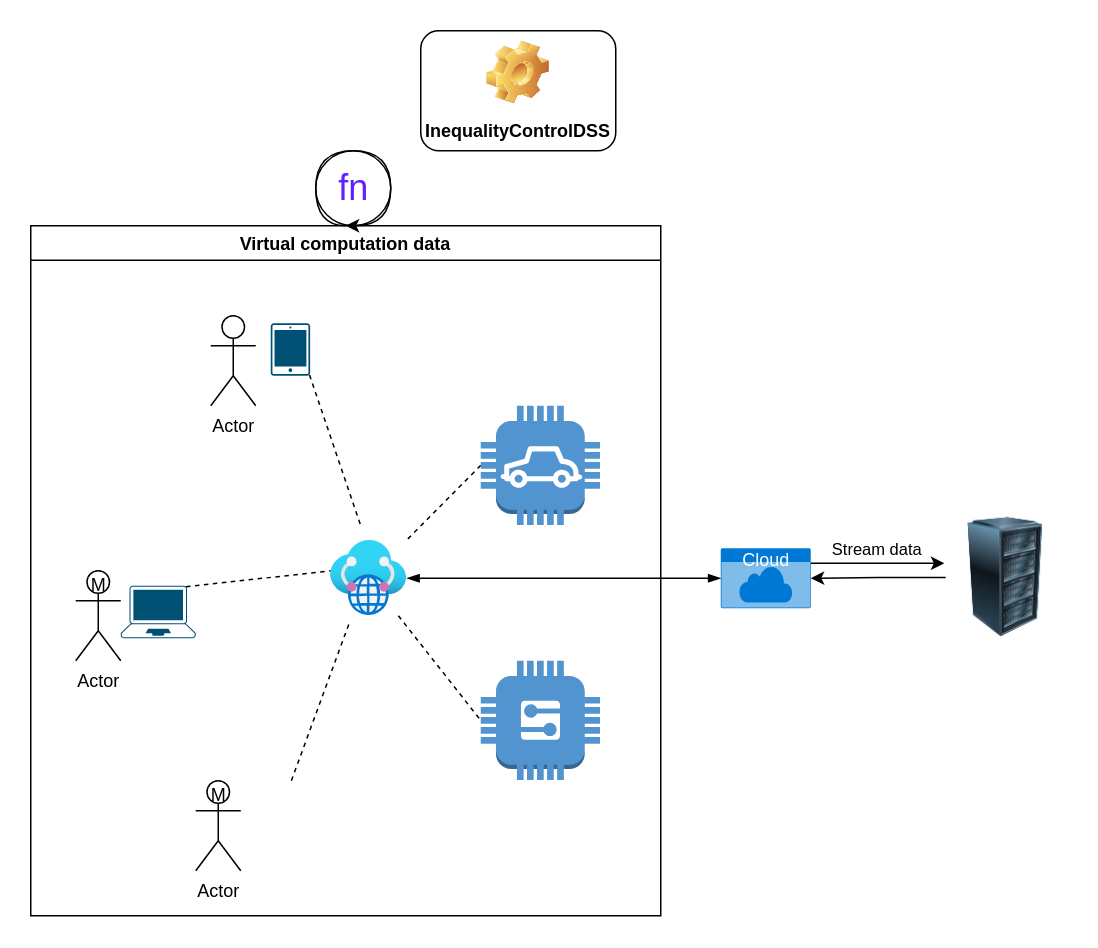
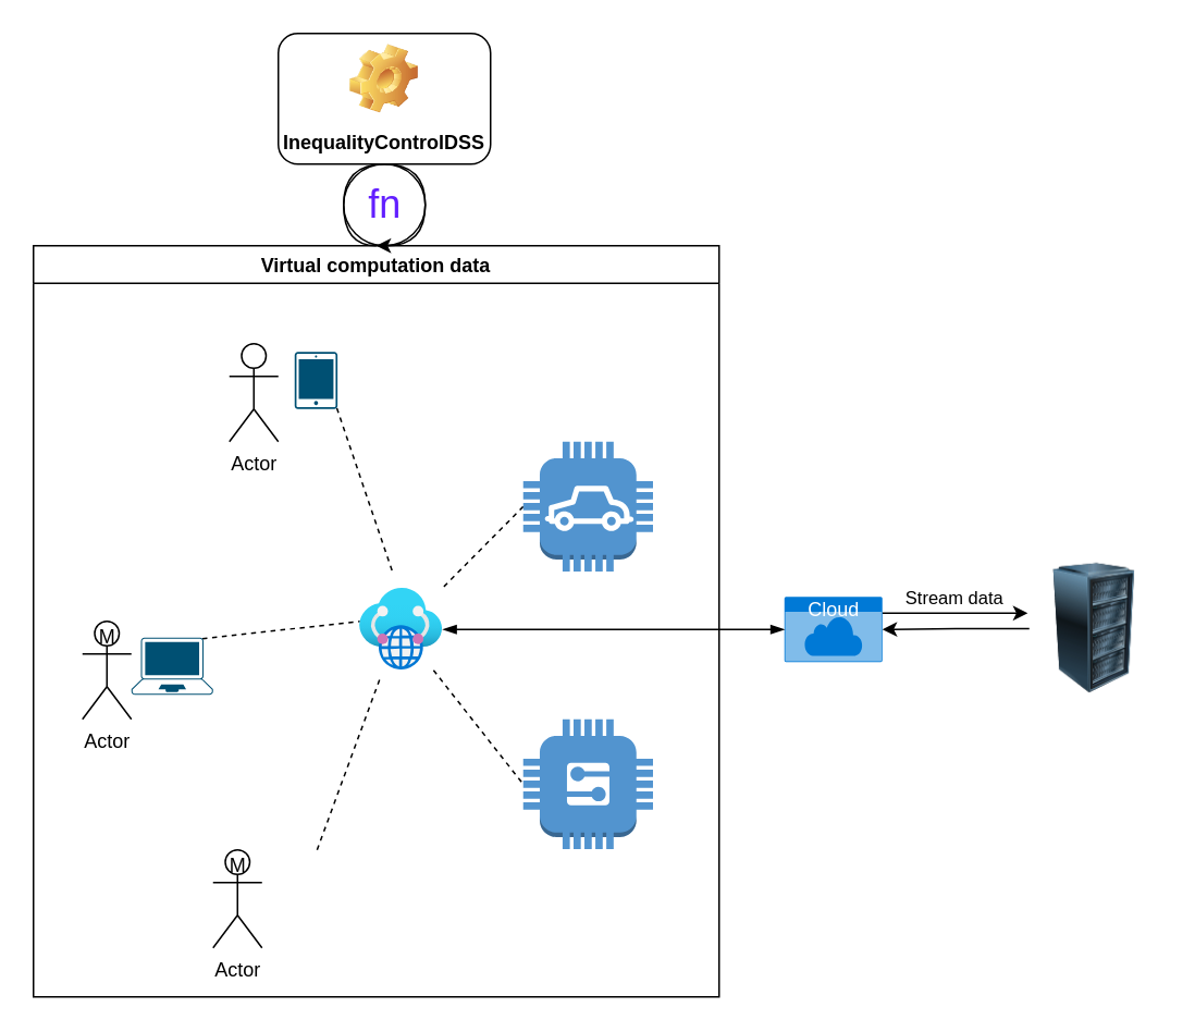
  <mxCell id="0" />
  <mxCell id="1" parent="0" />
  <mxCell id="2" value="&lt;font color=&quot;#621fff&quot;&gt;fn&lt;/font&gt;" style="shape=mxgraph.electrical.abstract.function;html=1;shadow=0;dashed=0;align=center;strokeWidth=1;fontSize=24;backgroundOutline=0;labelPadding=0;" vertex="1" parent="1"><mxGeometry x="210" y="100" width="50" height="50" as="geometry" /></mxCell>
  <mxCell id="3" value="Actor" style="shape=umlActor;verticalLabelPosition=bottom;verticalAlign=top;html=1;outlineConnect=0;" parent="1" vertex="1"><mxGeometry x="50" y="380" width="30" height="60" as="geometry" /></mxCell>
  <mxCell id="4" value="Actor" style="shape=umlActor;verticalLabelPosition=bottom;verticalAlign=top;html=1;outlineConnect=0;" parent="1" vertex="1"><mxGeometry x="140" y="210" width="30" height="60" as="geometry" /></mxCell>
  <mxCell id="5" value="M" style="text;html=1;align=center;verticalAlign=middle;resizable=0;points=[];autosize=1;strokeColor=none;fillColor=none;" parent="1" vertex="1"><mxGeometry x="50" y="380" width="30" height="20" as="geometry" /></mxCell>
  <mxCell id="6" value="Actor" style="shape=umlActor;verticalLabelPosition=bottom;verticalAlign=top;html=1;outlineConnect=0;" parent="1" vertex="1"><mxGeometry x="130" y="520" width="30" height="60" as="geometry" /></mxCell>
  <mxCell id="7" value="M" style="text;html=1;align=center;verticalAlign=middle;resizable=0;points=[];autosize=1;strokeColor=none;fillColor=none;" parent="1" vertex="1"><mxGeometry x="130" y="520" width="30" height="20" as="geometry" /></mxCell>
  <mxCell id="8" style="edgeStyle=none;rounded=0;orthogonalLoop=1;jettySize=auto;html=1;exitX=0.87;exitY=0.02;exitDx=0;exitDy=0;exitPerimeter=0;entryX=0;entryY=0.4;entryDx=0;entryDy=0;entryPerimeter=0;endArrow=none;endFill=0;dashed=1;" parent="1" source="9" target="21" edge="1"><mxGeometry relative="1" as="geometry" /></mxCell>
  <mxCell id="9" value="" style="points=[[0.13,0.02,0],[0.5,0,0],[0.87,0.02,0],[0.885,0.4,0],[0.985,0.985,0],[0.5,1,0],[0.015,0.985,0],[0.115,0.4,0]];verticalLabelPosition=bottom;sketch=0;html=1;verticalAlign=top;aspect=fixed;align=center;pointerEvents=1;shape=mxgraph.cisco19.laptop;fillColor=#005073;strokeColor=none;" parent="1" vertex="1"><mxGeometry x="80" y="390" width="50" height="35" as="geometry" /></mxCell>
  <mxCell id="10" value="" style="sketch=0;points=[[0.015,0.015,0],[0.985,0.015,0],[0.985,0.985,0],[0.015,0.985,0],[0.25,0,0],[0.5,0,0],[0.75,0,0],[1,0.25,0],[1,0.5,0],[1,0.75,0],[0.75,1,0],[0.5,1,0],[0.25,1,0],[0,0.75,0],[0,0.5,0],[0,0.25,0]];verticalLabelPosition=bottom;html=1;verticalAlign=top;aspect=fixed;align=center;pointerEvents=1;shape=mxgraph.cisco19.handheld;fillColor=#005073;strokeColor=none;" parent="1" vertex="1"><mxGeometry x="180" y="215" width="26.25" height="35" as="geometry" /></mxCell>
  <mxCell id="11" style="edgeStyle=none;rounded=0;orthogonalLoop=1;jettySize=auto;html=1;exitX=0;exitY=0.5;exitDx=0;exitDy=0;exitPerimeter=0;dashed=1;endArrow=none;endFill=0;" parent="1" source="12" target="21" edge="1"><mxGeometry relative="1" as="geometry" /></mxCell>
  <mxCell id="12" value="" style="outlineConnect=0;dashed=0;verticalLabelPosition=bottom;verticalAlign=top;align=center;html=1;shape=mxgraph.aws3.car;fillColor=#5294CF;gradientColor=none;" parent="1" vertex="1"><mxGeometry x="320" y="270" width="79.5" height="79.5" as="geometry" /></mxCell>
  <mxCell id="13" value="" style="outlineConnect=0;dashed=0;verticalLabelPosition=bottom;verticalAlign=top;align=center;html=1;shape=mxgraph.aws3.generic;fillColor=#5294CF;gradientColor=none;" parent="1" vertex="1"><mxGeometry x="320" y="440" width="79.5" height="79.5" as="geometry" /></mxCell>
  <mxCell id="14" value="" style="shape=image;html=1;verticalAlign=top;verticalLabelPosition=bottom;labelBackgroundColor=#ffffff;imageAspect=0;aspect=fixed;image=https://cdn4.iconfinder.com/data/icons/essentials-72/24/043_-_Smart_Watch-128.png" parent="1" vertex="1"><mxGeometry x="156.25" y="520" width="50" height="50" as="geometry" /></mxCell>
  <mxCell id="15" style="edgeStyle=orthogonalEdgeStyle;rounded=0;orthogonalLoop=1;jettySize=auto;html=1;exitX=0;exitY=0.5;exitDx=0;exitDy=0;entryX=1;entryY=0.5;entryDx=0;entryDy=0;entryPerimeter=0;" edge="1" parent="1" source="16" target="19"><mxGeometry relative="1" as="geometry" /></mxCell>
  <mxCell id="16" value="" style="image;html=1;image=img/lib/clip_art/computers/Server_Rack_128x128.png" parent="1" vertex="1"><mxGeometry x="630" y="344.5" width="80" height="80" as="geometry" /></mxCell>
  <mxCell id="17" style="edgeStyle=orthogonalEdgeStyle;rounded=0;orthogonalLoop=1;jettySize=auto;html=1;exitX=1;exitY=0.25;exitDx=0;exitDy=0;exitPerimeter=0;entryX=-0.012;entryY=0.381;entryDx=0;entryDy=0;entryPerimeter=0;" edge="1" parent="1" source="19" target="16"><mxGeometry relative="1" as="geometry" /></mxCell>
  <mxCell id="18" value="Stream data" style="edgeLabel;html=1;align=center;verticalAlign=middle;resizable=0;points=[];" vertex="1" connectable="0" parent="17"><mxGeometry x="0.147" y="-1" relative="1" as="geometry"><mxPoint x="-8" y="-10" as="offset" /></mxGeometry></mxCell>
  <mxCell id="19" value="Cloud" style="html=1;strokeColor=none;fillColor=#0079D6;labelPosition=center;verticalLabelPosition=middle;verticalAlign=top;align=center;fontSize=12;outlineConnect=0;spacingTop=-6;fontColor=#FFFFFF;sketch=0;shape=mxgraph.sitemap.cloud;" parent="1" vertex="1"><mxGeometry x="480" y="365" width="60" height="40" as="geometry" /></mxCell>
  <mxCell id="20" style="edgeStyle=none;rounded=0;orthogonalLoop=1;jettySize=auto;html=1;entryX=0;entryY=0.5;entryDx=0;entryDy=0;entryPerimeter=0;endArrow=blockThin;endFill=1;startArrow=blockThin;startFill=1;" parent="1" source="21" target="19" edge="1"><mxGeometry relative="1" as="geometry" /></mxCell>
  <mxCell id="21" value="" style="aspect=fixed;html=1;points=[];align=center;image;fontSize=12;image=img/lib/azure2/networking/Virtual_WANs.svg;" parent="1" vertex="1"><mxGeometry x="220" y="360" width="50.78" height="50" as="geometry" /></mxCell>
  <mxCell id="22" style="edgeStyle=none;rounded=0;orthogonalLoop=1;jettySize=auto;html=1;exitX=0.985;exitY=0.985;exitDx=0;exitDy=0;exitPerimeter=0;endArrow=none;endFill=0;dashed=1;" parent="1" source="10" edge="1"><mxGeometry relative="1" as="geometry"><mxPoint x="133.5" y="400.7" as="sourcePoint" /><mxPoint x="240" y="350" as="targetPoint" /></mxGeometry></mxCell>
  <mxCell id="23" style="edgeStyle=none;rounded=0;orthogonalLoop=1;jettySize=auto;html=1;exitX=0.75;exitY=0;exitDx=0;exitDy=0;entryX=0.256;entryY=1.06;entryDx=0;entryDy=0;entryPerimeter=0;endArrow=none;endFill=0;dashed=1;" parent="1" source="14" target="21" edge="1"><mxGeometry relative="1" as="geometry"><mxPoint x="143.5" y="410.7" as="sourcePoint" /><mxPoint x="240" y="400" as="targetPoint" /></mxGeometry></mxCell>
  <mxCell id="24" style="edgeStyle=none;rounded=0;orthogonalLoop=1;jettySize=auto;html=1;entryX=0;entryY=0.5;entryDx=0;entryDy=0;entryPerimeter=0;endArrow=none;endFill=0;dashed=1;" parent="1" source="21" target="13" edge="1"><mxGeometry relative="1" as="geometry"><mxPoint x="153.5" y="420.7" as="sourcePoint" /><mxPoint x="250" y="410" as="targetPoint" /></mxGeometry></mxCell>
  <mxCell id="25" value="Virtual computation data" style="swimlane;" vertex="1" parent="1"><mxGeometry x="20" y="150" width="420" height="460" as="geometry" /></mxCell>
  <mxCell id="26" style="edgeStyle=orthogonalEdgeStyle;curved=1;rounded=0;orthogonalLoop=1;jettySize=auto;html=1;entryX=0.5;entryY=0;entryDx=0;entryDy=0;" edge="1" parent="1" target="25"><mxGeometry relative="1" as="geometry"><mxPoint x="230" y="150" as="sourcePoint" /><Array as="points"><mxPoint x="210" y="150" /><mxPoint x="210" y="100" /><mxPoint x="260" y="100" /><mxPoint x="260" y="150" /></Array></mxGeometry></mxCell>
- <mxCell id="27" value="InequalityControlDSS" style="label;whiteSpace=wrap;html=1;align=center;verticalAlign=bottom;spacingLeft=0;spacingBottom=4;imageAlign=center;imageVerticalAlign=top;image=img/clipart/Gear_128x128.png" vertex="1" parent="1"><mxGeometry x="280" y="20" width="130" height="80" as="geometry" /></mxCell>
+ <mxCell id="27" value="InequalityControlDSS" style="label;whiteSpace=wrap;html=1;align=center;verticalAlign=bottom;spacingLeft=0;spacingBottom=4;imageAlign=center;imageVerticalAlign=top;image=img/clipart/Gear_128x128.png" vertex="1" parent="1"><mxGeometry x="170" y="20" width="130" height="80" as="geometry" /></mxCell>
